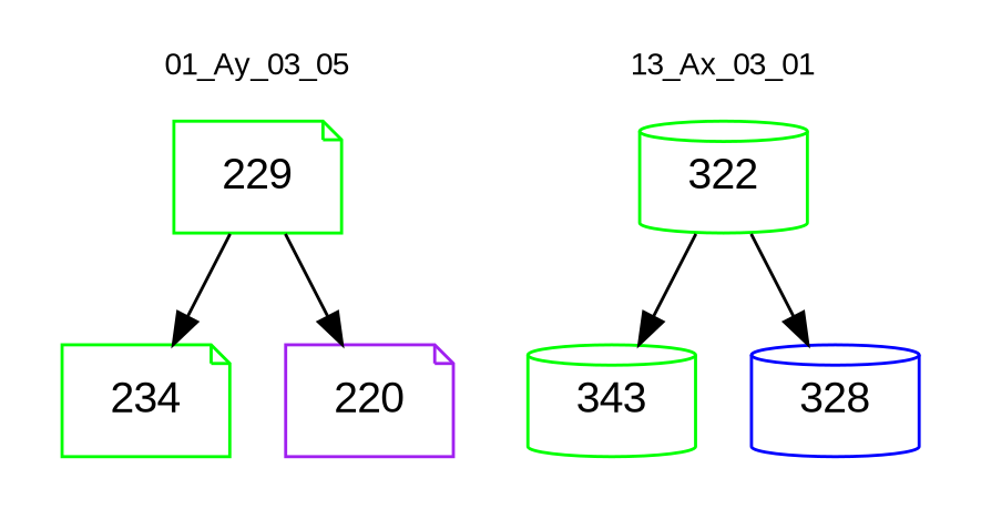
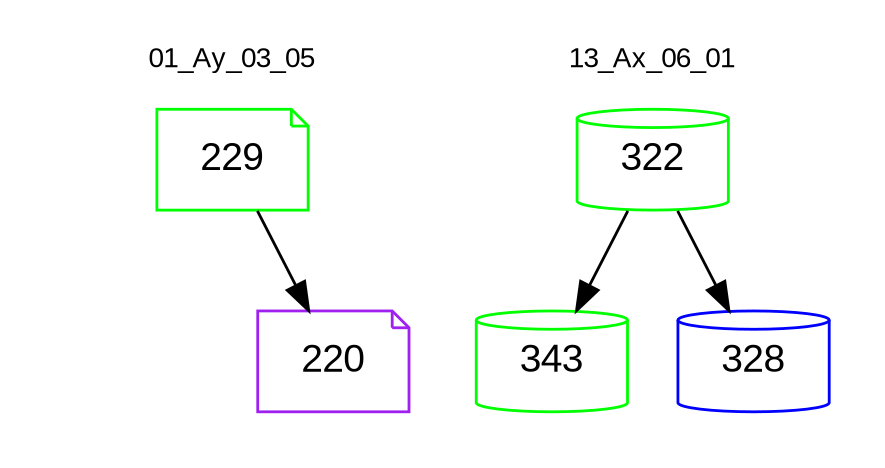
  digraph {
    fontname="Liberation Sans"
    node [color=green fontname="Liberation Sans" shape=note]
    edge [color=black fontname="Liberation Sans"]
    n1 [label=229]
-   n2 [label=234]
    n3 [color=purple label=220]
    n4 [label=322 shape=cylinder]
    n5 [label=343 shape=cylinder]
    n6 [color=blue label=328 shape=cylinder]
    subgraph cluster_1 {
      color=white
      fontsize=10
      label="01_Ay_03_05"
      n1
-     n2
      n3
    }
    subgraph cluster_2 {
      color=white
      fontsize=10
-     label="13_Ax_03_01"
+     label="13_Ax_06_01"
      n4
      n5
      n6
    }
-   n1 -> n2
    n1 -> n3
    n4 -> n5
    n4 -> n6
  }
